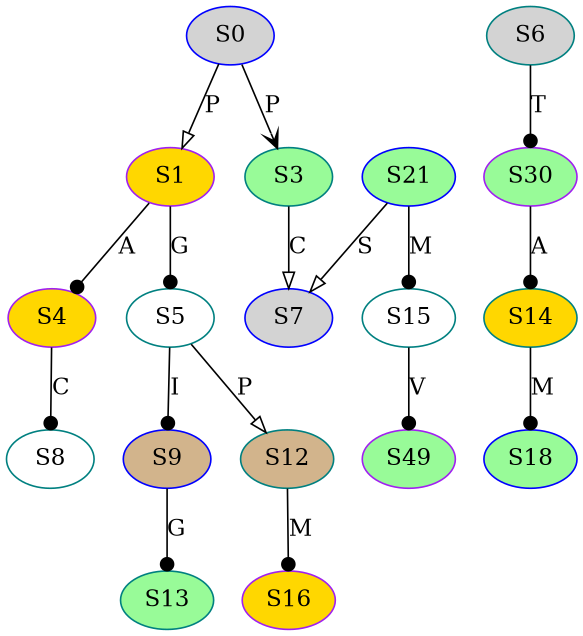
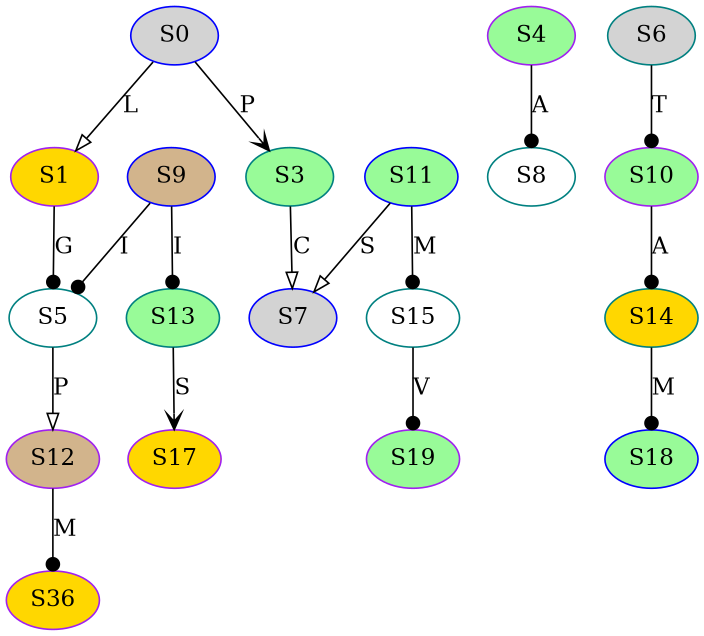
  strict digraph {
    node [color=teal fillcolor=palegreen style=filled]
    edge [arrowhead=dot]
    S0 [color=blue fillcolor=lightgrey]
    S1 [color=purple fillcolor=gold]
    S3
-   S4 [color=purple fillcolor=gold]
+   S4 [color=purple]
    S5 [fillcolor=white]
    S7 [color=blue fillcolor=lightgrey]
    S8 [fillcolor=white]
    S9 [color=blue fillcolor=tan]
-   S12 [fillcolor=tan]
+   S12 [color=purple fillcolor=tan]
    S6 [fillcolor=lightgrey]
-   S10 [color=purple label=S30]
+   S10 [color=purple]
    S13
    S14 [fillcolor=gold]
-   S11 [color=blue label=S21]
+   S11 [color=blue]
    S15 [fillcolor=white]
-   S16 [color=purple fillcolor=gold]
+   S16 [color=purple fillcolor=gold label=S36]
+   S17 [color=purple fillcolor=gold]
    S18 [color=blue]
-   S19 [color=purple label=S49]
-   S0 -> S1 [arrowhead=onormal label=P]
+   S19 [color=purple]
+   S0 -> S1 [arrowhead=onormal label=L]
    S0 -> S3 [arrowhead=vee label=P]
-   S1 -> S4 [label=A]
    S1 -> S5 [label=G]
    S3 -> S7 [arrowhead=onormal label=C]
-   S4 -> S8 [label=C]
-   S5 -> S9 [label=I]
+   S4 -> S8 [label=A]
+   S9 -> S5 [label=I]
    S5 -> S12 [arrowhead=onormal label=P]
-   S9 -> S13 [label=G]
+   S9 -> S13 [label=I]
    S12 -> S16 [label=M]
    S6 -> S10 [label=T]
    S10 -> S14 [label=A]
+   S13 -> S17 [arrowhead=vee label=S]
    S14 -> S18 [label=M]
    S11 -> S7 [arrowhead=onormal label=S]
    S11 -> S15 [label=M]
    S15 -> S19 [label=V]
  }
